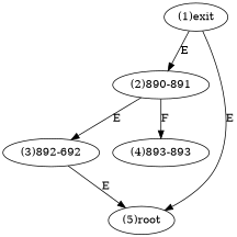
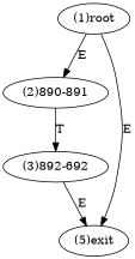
  digraph {
-   n1 [label="(1)exit"]
+   n1 [label="(1)root"]
    n2 [label="(2)890-891"]
-   n3 [label="(5)root"]
+   n3 [label="(5)exit"]
    n4 [label="(3)892-692"]
-   n5 [label="(4)893-893"]
    n1 -> n2 [label=E]
    n1 -> n3 [label=E]
-   n2 -> n4 [label=E]
-   n2 -> n5 [label=F]
+   n2 -> n4 [label=T]
    n4 -> n3 [label=E]
  }
